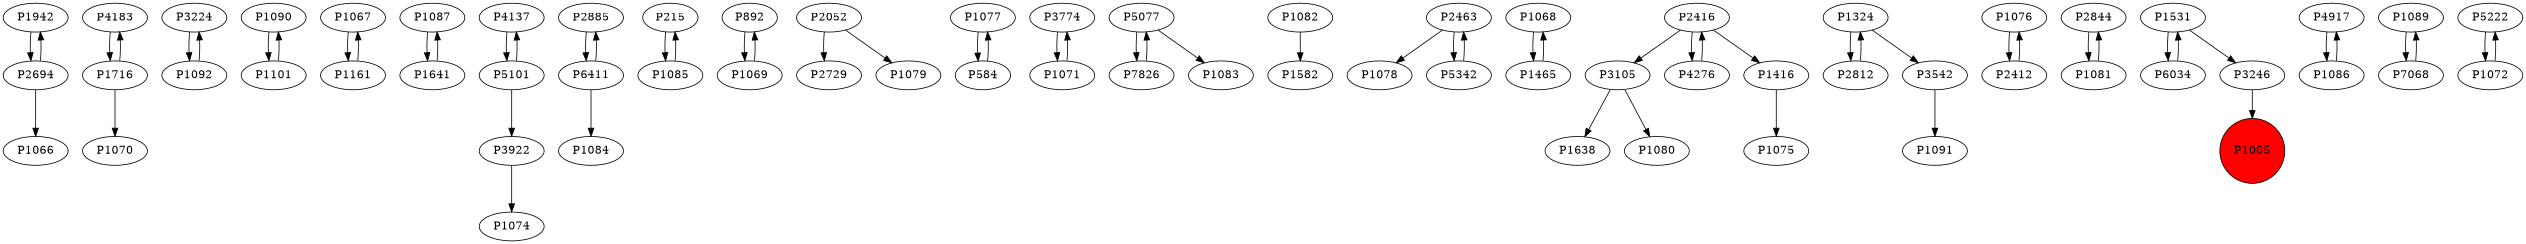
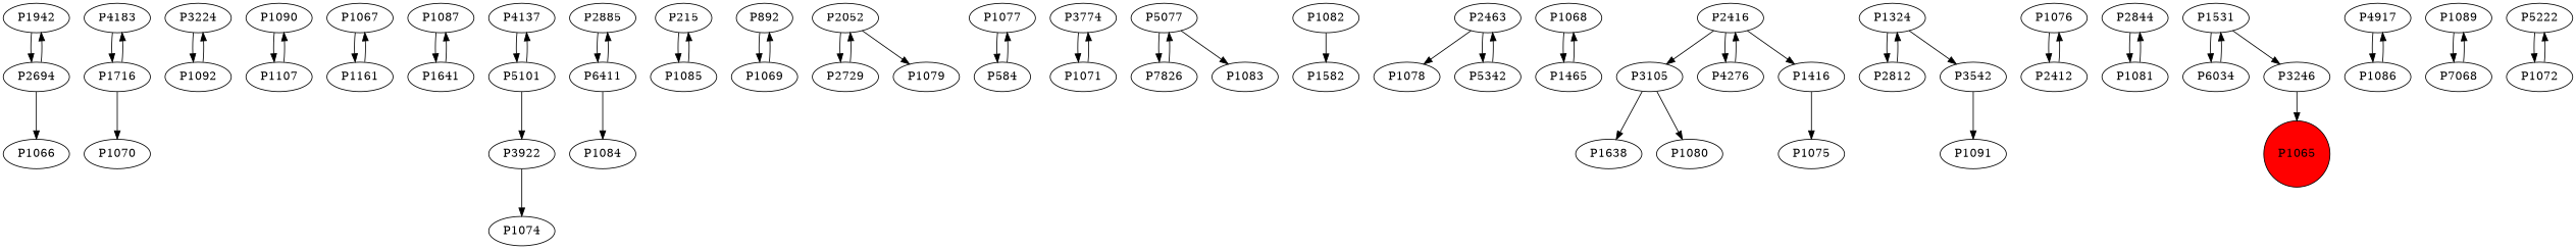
  digraph {
    P1942
    P2694
    P1066
    P4183
    P1716
    P1070
    P3224
    P1092
    P1090
-   P1107 [label=P1101]
+   P1107
    P1067
    P1161
    P1087
    P1641
    P4137
    P5101
    P3922
    P1074
    P2885
    P6411
    P1084
    P215
    P1085
    P892
    P1069
    P2052
    P2729
    P1079
    P1077
    P584
    P3774
    P1071
    P5077
    P7826
    P1083
    P1082
    P1582
    P2463
    P1078
    P5342
    P1068
    P1465
    P3105
    P1638
    P1080
    P2416
    P4276
    P1416
    P1075
    P1324
    P2812
    P3542
    P1091
    P1076
    P2412
    P2844
    P1081
    P1531
    P6034
    P3246
    P1065 [fillcolor=red shape=circle style=filled]
    P4917
    P1086
    P1089
    P7068
    P5222
    P1072
    P1942 -> P2694
    P2694 -> P1942
    P2694 -> P1066
    P4183 -> P1716
    P1716 -> P4183
    P1716 -> P1070
    P3224 -> P1092
    P1092 -> P3224
    P1090 -> P1107
    P1107 -> P1090
    P1067 -> P1161
    P1161 -> P1067
    P1087 -> P1641
    P1641 -> P1087
    P4137 -> P5101
    P5101 -> P4137
    P5101 -> P3922
    P3922 -> P1074
    P2885 -> P6411
    P6411 -> P2885
    P6411 -> P1084
    P215 -> P1085
    P1085 -> P215
    P892 -> P1069
    P1069 -> P892
    P2052 -> P2729
    P2052 -> P1079
+   P2729 -> P2052
    P1077 -> P584
    P584 -> P1077
    P3774 -> P1071
    P1071 -> P3774
    P5077 -> P7826
    P5077 -> P1083
    P7826 -> P5077
    P1082 -> P1582
    P2463 -> P1078
    P2463 -> P5342
    P5342 -> P2463
    P1068 -> P1465
    P1465 -> P1068
    P3105 -> P1638
    P3105 -> P1080
    P2416 -> P3105
    P2416 -> P4276
    P2416 -> P1416
    P4276 -> P2416
    P1416 -> P1075
    P1324 -> P2812
    P1324 -> P3542
    P2812 -> P1324
    P3542 -> P1091
    P1076 -> P2412
    P2412 -> P1076
    P2844 -> P1081
    P1081 -> P2844
    P1531 -> P6034
    P1531 -> P3246
    P6034 -> P1531
    P3246 -> P1065
    P4917 -> P1086
    P1086 -> P4917
    P1089 -> P7068
    P7068 -> P1089
    P5222 -> P1072
    P1072 -> P5222
  }
